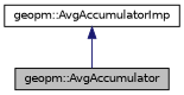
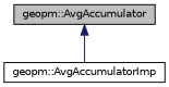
  digraph {
    node [color=black fontname=Helvetica fontsize=10 shape=record style=filled]
    n1 [fillcolor=grey75 fontcolor=black height=0.2 label="geopm::AvgAccumulator" width=0.4]
    n2 [fillcolor=white height=0.2 label="geopm::AvgAccumulatorImp" width=0.4]
-   n2 -> n1 [color=midnightblue dir=back fontname=Helvetica fontsize=10 labelfontname=Helvetica labelfontsize=10 style=solid]
+   n1 -> n2 [color=midnightblue dir=back fontname=Helvetica fontsize=10 labelfontname=Helvetica labelfontsize=10 style=solid]
  }
